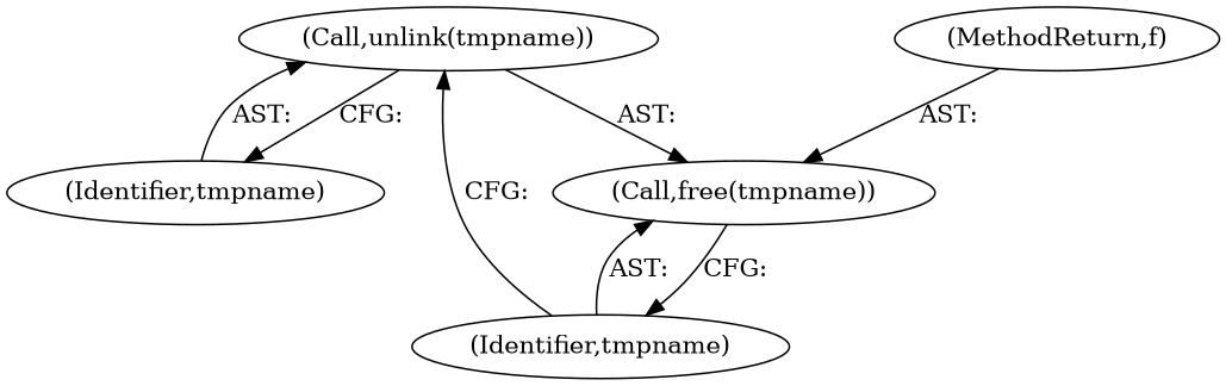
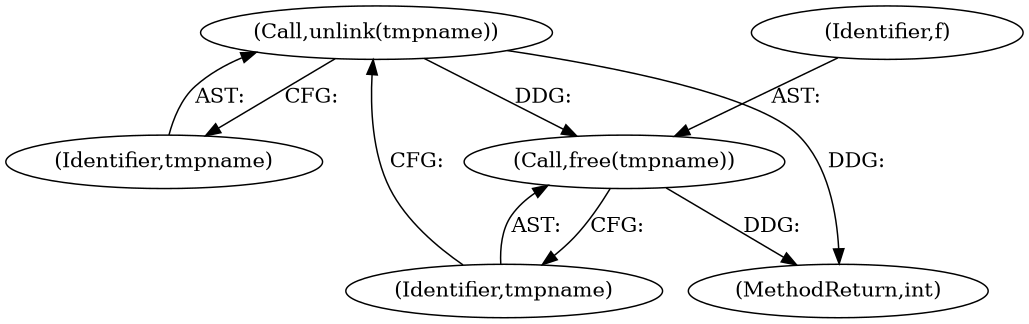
  digraph {
    n1 [label="(Call,unlink(tmpname))"]
    n2 [label="(Call,free(tmpname))"]
    n3 [label="(Identifier,tmpname)"]
+   n4 [label="(MethodReturn,int)"]
    n5 [label="(Identifier,tmpname)"]
-   n6 [label="(MethodReturn,f)"]
-   n1 -> n2 [label="AST: "]
+   n6 [label="(Identifier,f)"]
+   n1 -> n2 [label="DDG: "]
    n1 -> n3 [label="CFG: "]
+   n1 -> n4 [label="DDG: "]
+   n2 -> n4 [label="DDG: "]
    n2 -> n5 [label="CFG: "]
    n3 -> n1 [label="AST: "]
    n5 -> n1 [label="CFG: "]
    n5 -> n2 [label="AST: "]
    n6 -> n2 [label="AST: "]
  }
